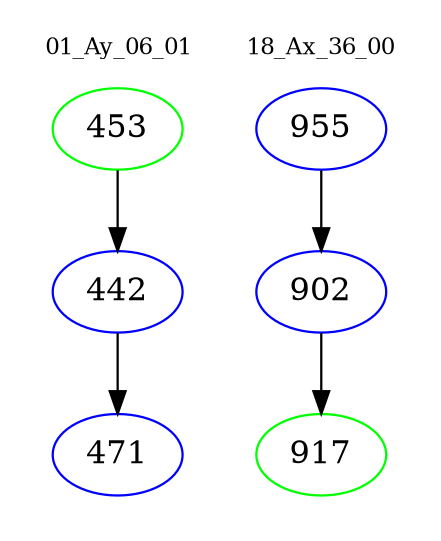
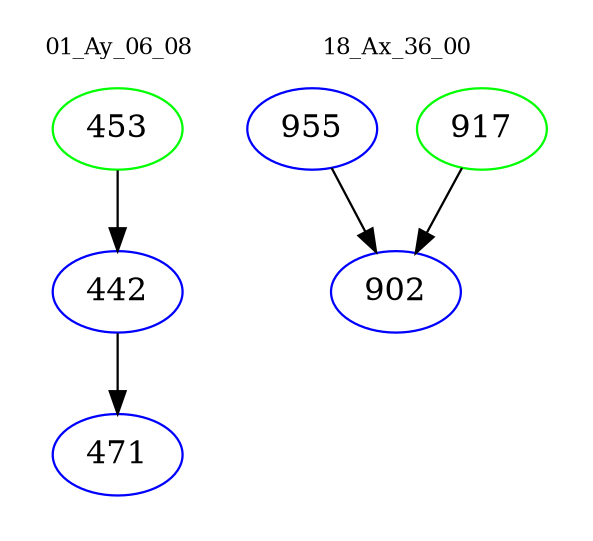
  digraph {
    node [color=blue]
    edge [color=black]
    n1 [color=green label=453]
    n2 [label=442]
    n3 [label=471]
    n4 [color=green label=917]
    n5 [label=902]
    n6 [label=955]
    subgraph cluster_1 {
      color=white
      fontsize=10
-     label="01_Ay_06_01"
+     label="01_Ay_06_08"
      n1
      n2
      n3
    }
    subgraph cluster_2 {
      color=white
      fontsize=10
      label="18_Ax_36_00"
      n4
      n5
      n6
    }
    n1 -> n2
    n2 -> n3
-   n5 -> n4
+   n4 -> n5
    n6 -> n5
  }
